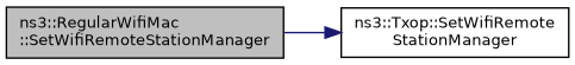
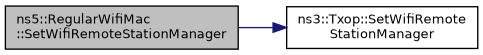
  digraph {
    rankdir=LR
    node [color=black fontname=Helvetica fontsize=10 shape=record style=filled]
-   n1 [fillcolor=grey75 fontcolor=black height=0.2 label="ns3::RegularWifiMac\l::SetWifiRemoteStationManager" width=0.4]
+   n1 [fillcolor=grey75 fontcolor=black height=0.2 label="ns5::RegularWifiMac\l::SetWifiRemoteStationManager" width=0.4]
    n2 [fillcolor=white height=0.2 label="ns3::Txop::SetWifiRemote\lStationManager" width=0.4]
    n1 -> n2 [color=midnightblue fontname=Helvetica fontsize=10 labelfontname=Helvetica labelfontsize=10 style=solid]
  }
